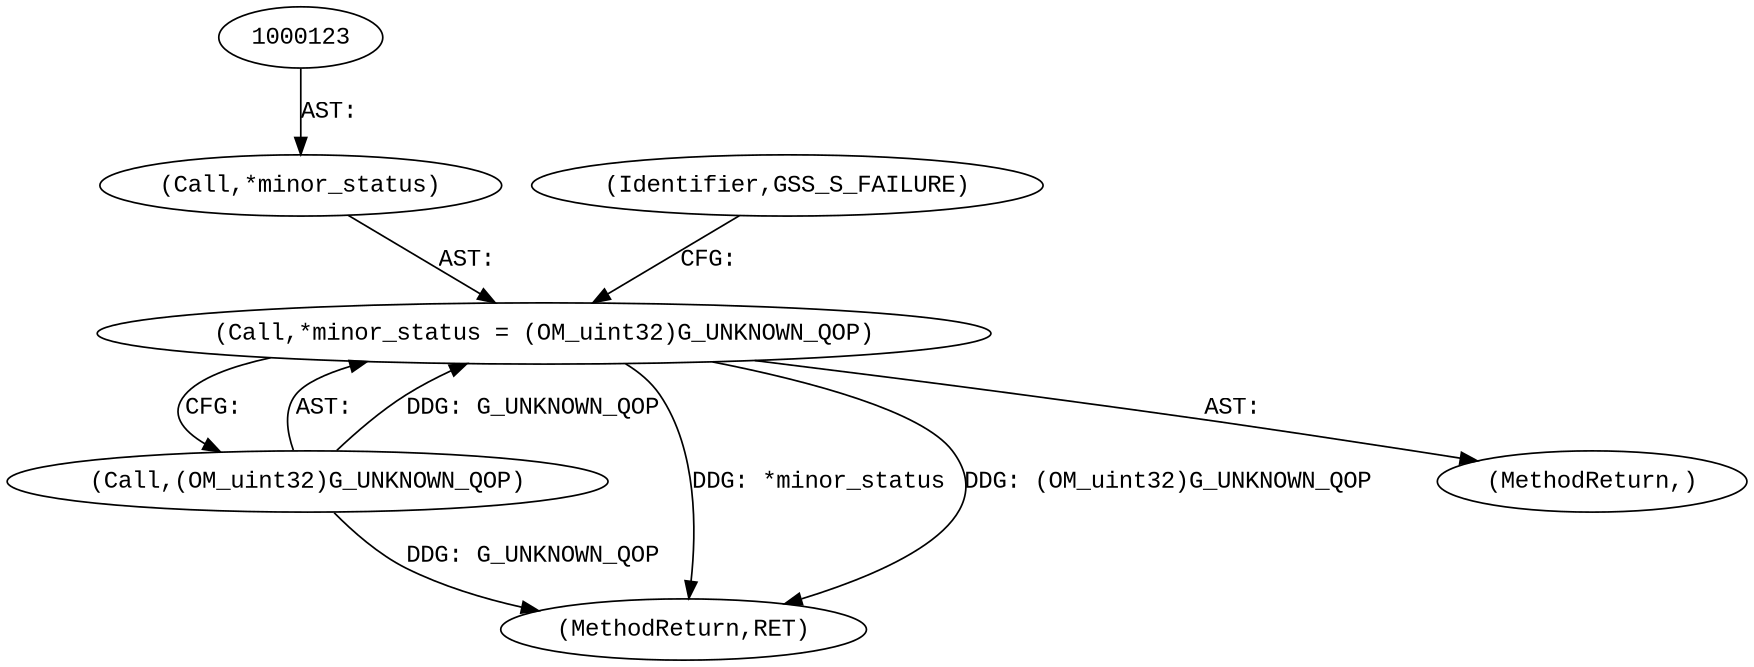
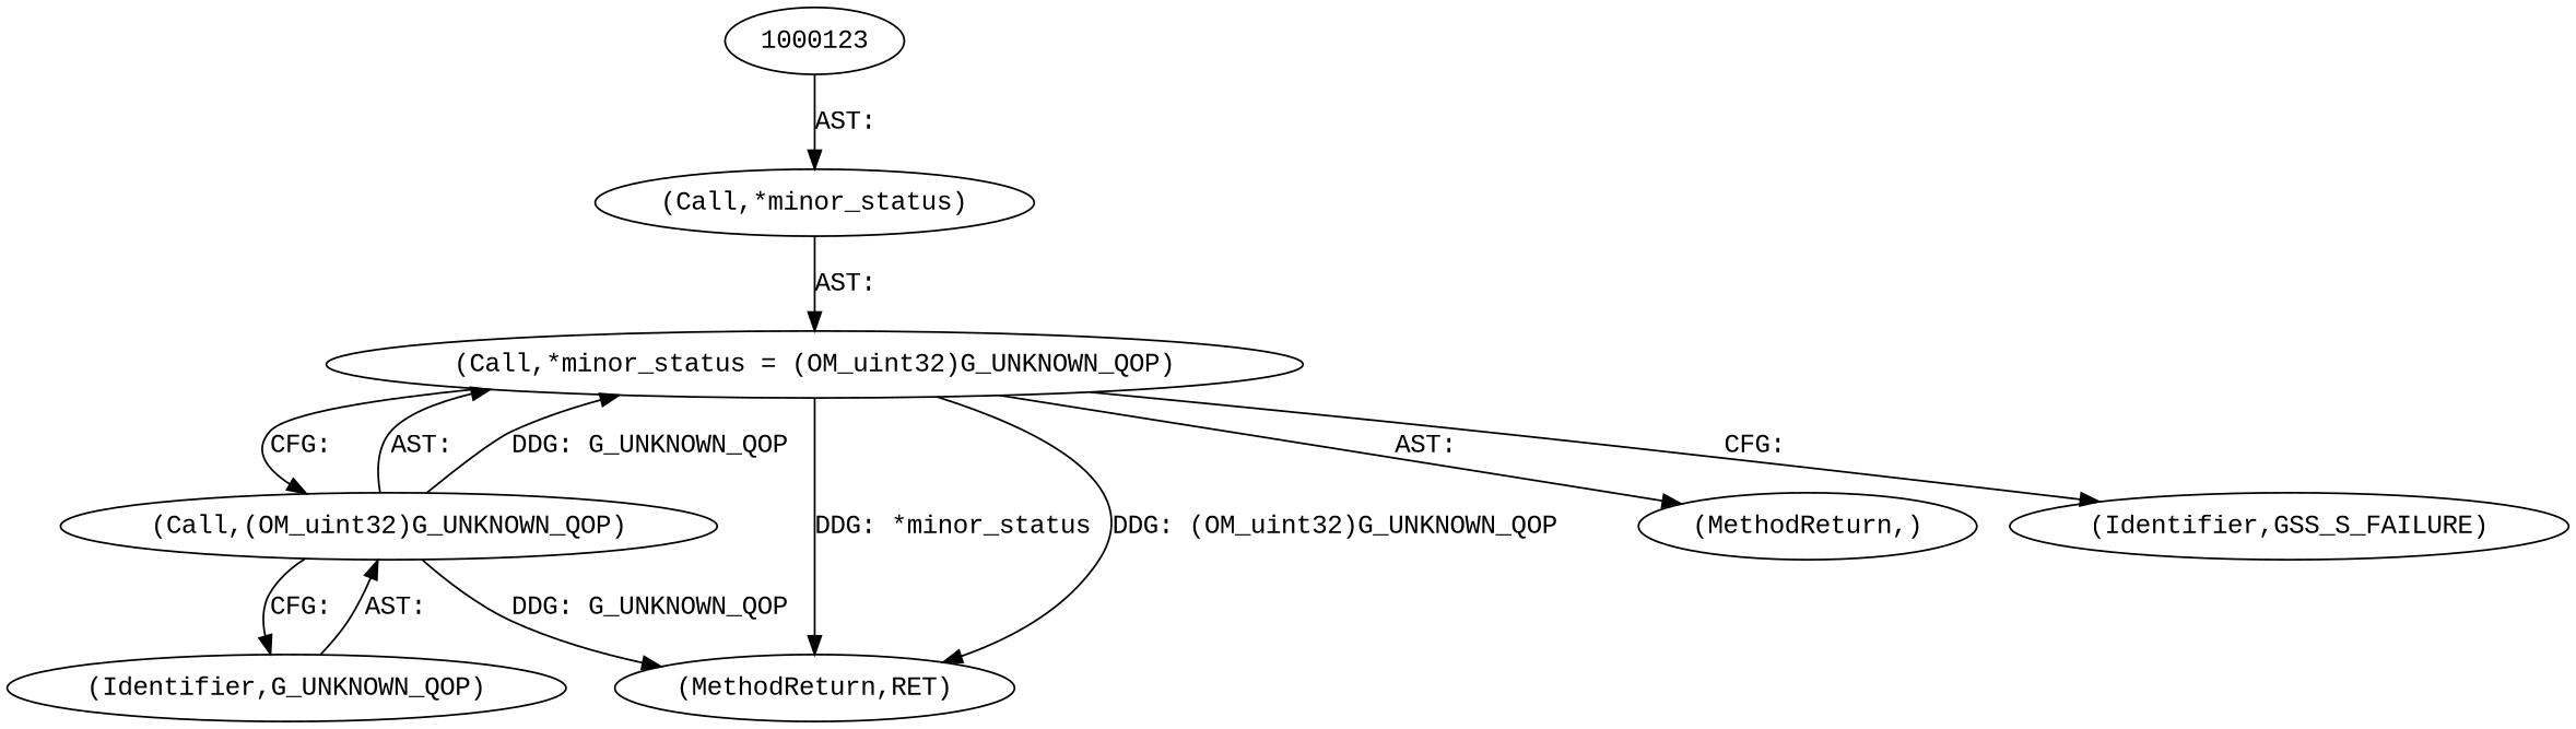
  digraph {
    fontname="Liberation Mono"
    node [fontname="Liberation Mono"]
    edge [fontname="Liberation Mono"]
    n1 [label="(Call,*minor_status = (OM_uint32)G_UNKNOWN_QOP)"]
    n2 [label="(Call,(OM_uint32)G_UNKNOWN_QOP)"]
    n3 [label="(MethodReturn,RET)"]
    n4 [label="(MethodReturn,)"]
+   n5 [label="(Identifier,G_UNKNOWN_QOP)"]
    n6 [label="(Call,*minor_status)"]
    n7 [label="(Identifier,GSS_S_FAILURE)"]
    1000123
    n1 -> n2 [label="CFG: "]
    n1 -> n3 [label="DDG: *minor_status"]
    n1 -> n3 [label="DDG: (OM_uint32)G_UNKNOWN_QOP"]
    n1 -> n4 [label="AST: "]
    n2 -> n1 [label="AST: "]
    n2 -> n1 [label="DDG: G_UNKNOWN_QOP"]
    n2 -> n3 [label="DDG: G_UNKNOWN_QOP"]
+   n2 -> n5 [label="CFG: "]
+   n5 -> n2 [label="AST: "]
    n6 -> n1 [label="AST: "]
-   n7 -> n1 [label="CFG: "]
+   n1 -> n7 [label="CFG: "]
    1000123 -> n6 [label="AST: "]
  }
